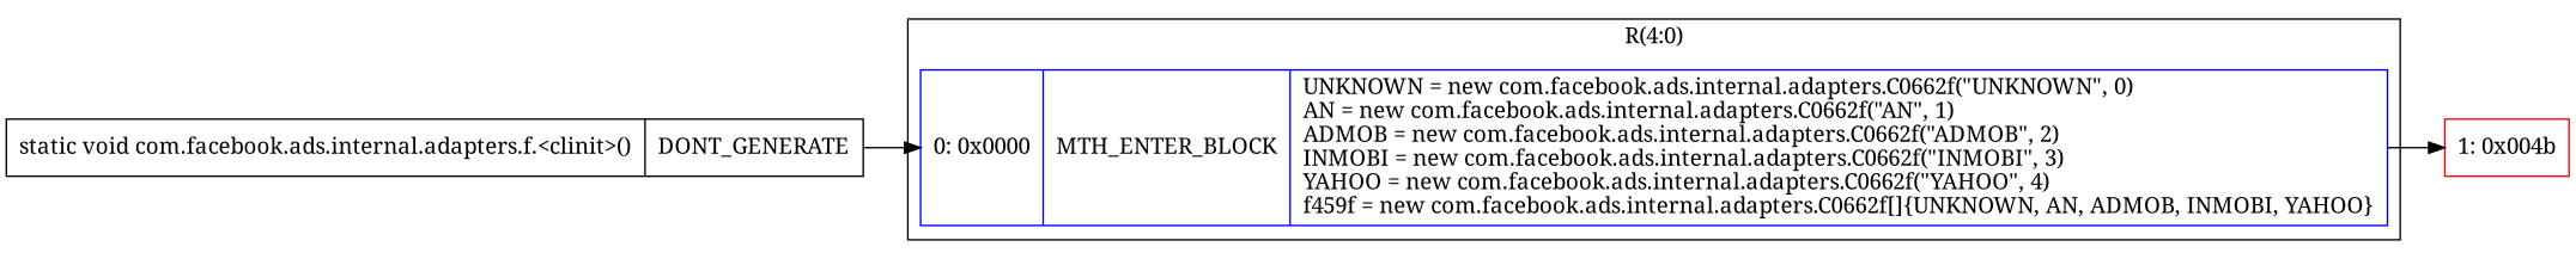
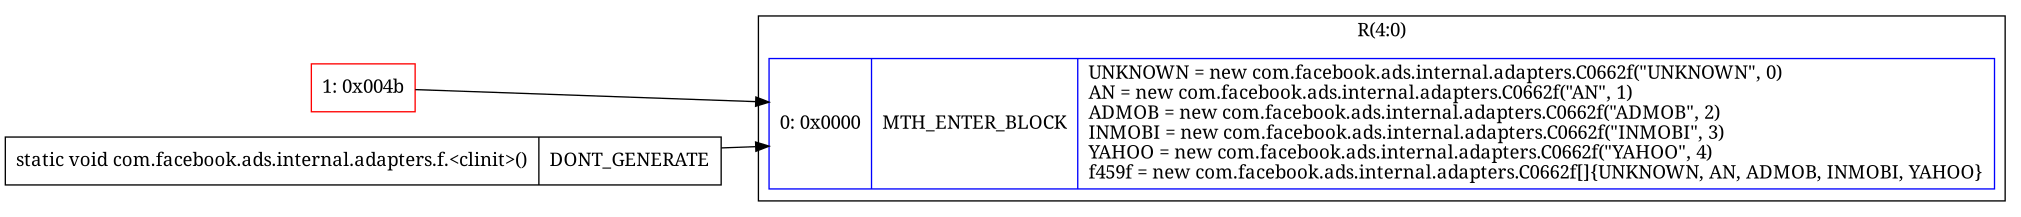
  digraph {
    fontname="Noto Serif"
    rankdir=LR
    node [fontname="Noto Serif" shape=record]
    edge [fontname="Noto Serif"]
    n1 [color=blue label="{0\:\ 0x0000|MTH_ENTER_BLOCK\l|UNKNOWN = new com.facebook.ads.internal.adapters.C0662f(\"UNKNOWN\", 0)\lAN = new com.facebook.ads.internal.adapters.C0662f(\"AN\", 1)\lADMOB = new com.facebook.ads.internal.adapters.C0662f(\"ADMOB\", 2)\lINMOBI = new com.facebook.ads.internal.adapters.C0662f(\"INMOBI\", 3)\lYAHOO = new com.facebook.ads.internal.adapters.C0662f(\"YAHOO\", 4)\lf459f = new com.facebook.ads.internal.adapters.C0662f[]\{UNKNOWN, AN, ADMOB, INMOBI, YAHOO\}\l}"]
    n2 [color=red label="{1\:\ 0x004b}"]
    n3 [label="{static void com.facebook.ads.internal.adapters.f.\<clinit\>()  | DONT_GENERATE\l}"]
    subgraph cluster_1 {
      label="R(4:0)"
      n1
    }
-   n1 -> n2
+   n2 -> n1
    n3 -> n1
  }
